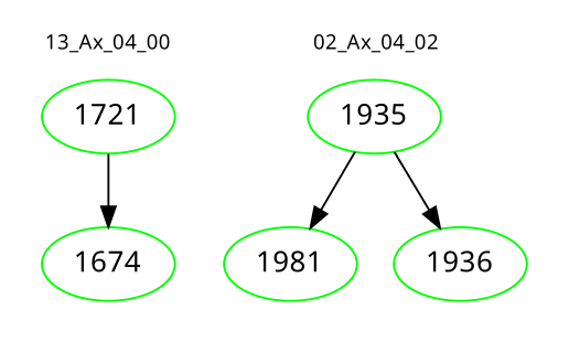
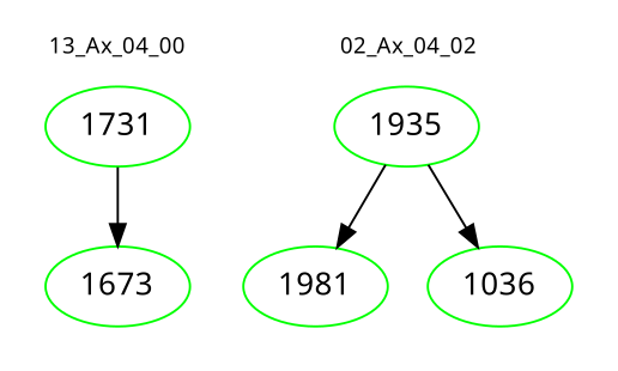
  digraph {
    fontname="Noto Sans"
    node [color=green fontname="Noto Sans"]
    edge [color=black fontname="Noto Sans"]
-   n1 [label=1721]
-   n2 [label=1674]
+   n1 [label=1731]
+   n2 [label=1673]
    n3 [label=1935]
    n4 [label=1981]
-   n5 [label=1936]
+   n5 [label=1036]
    subgraph cluster_1 {
      color=white
      fontsize=10
      label="13_Ax_04_00"
      n1
      n2
    }
    subgraph cluster_2 {
      color=white
      fontsize=10
      label="02_Ax_04_02"
      n3
      n4
      n5
    }
    n1 -> n2
    n3 -> n4
    n3 -> n5
  }
